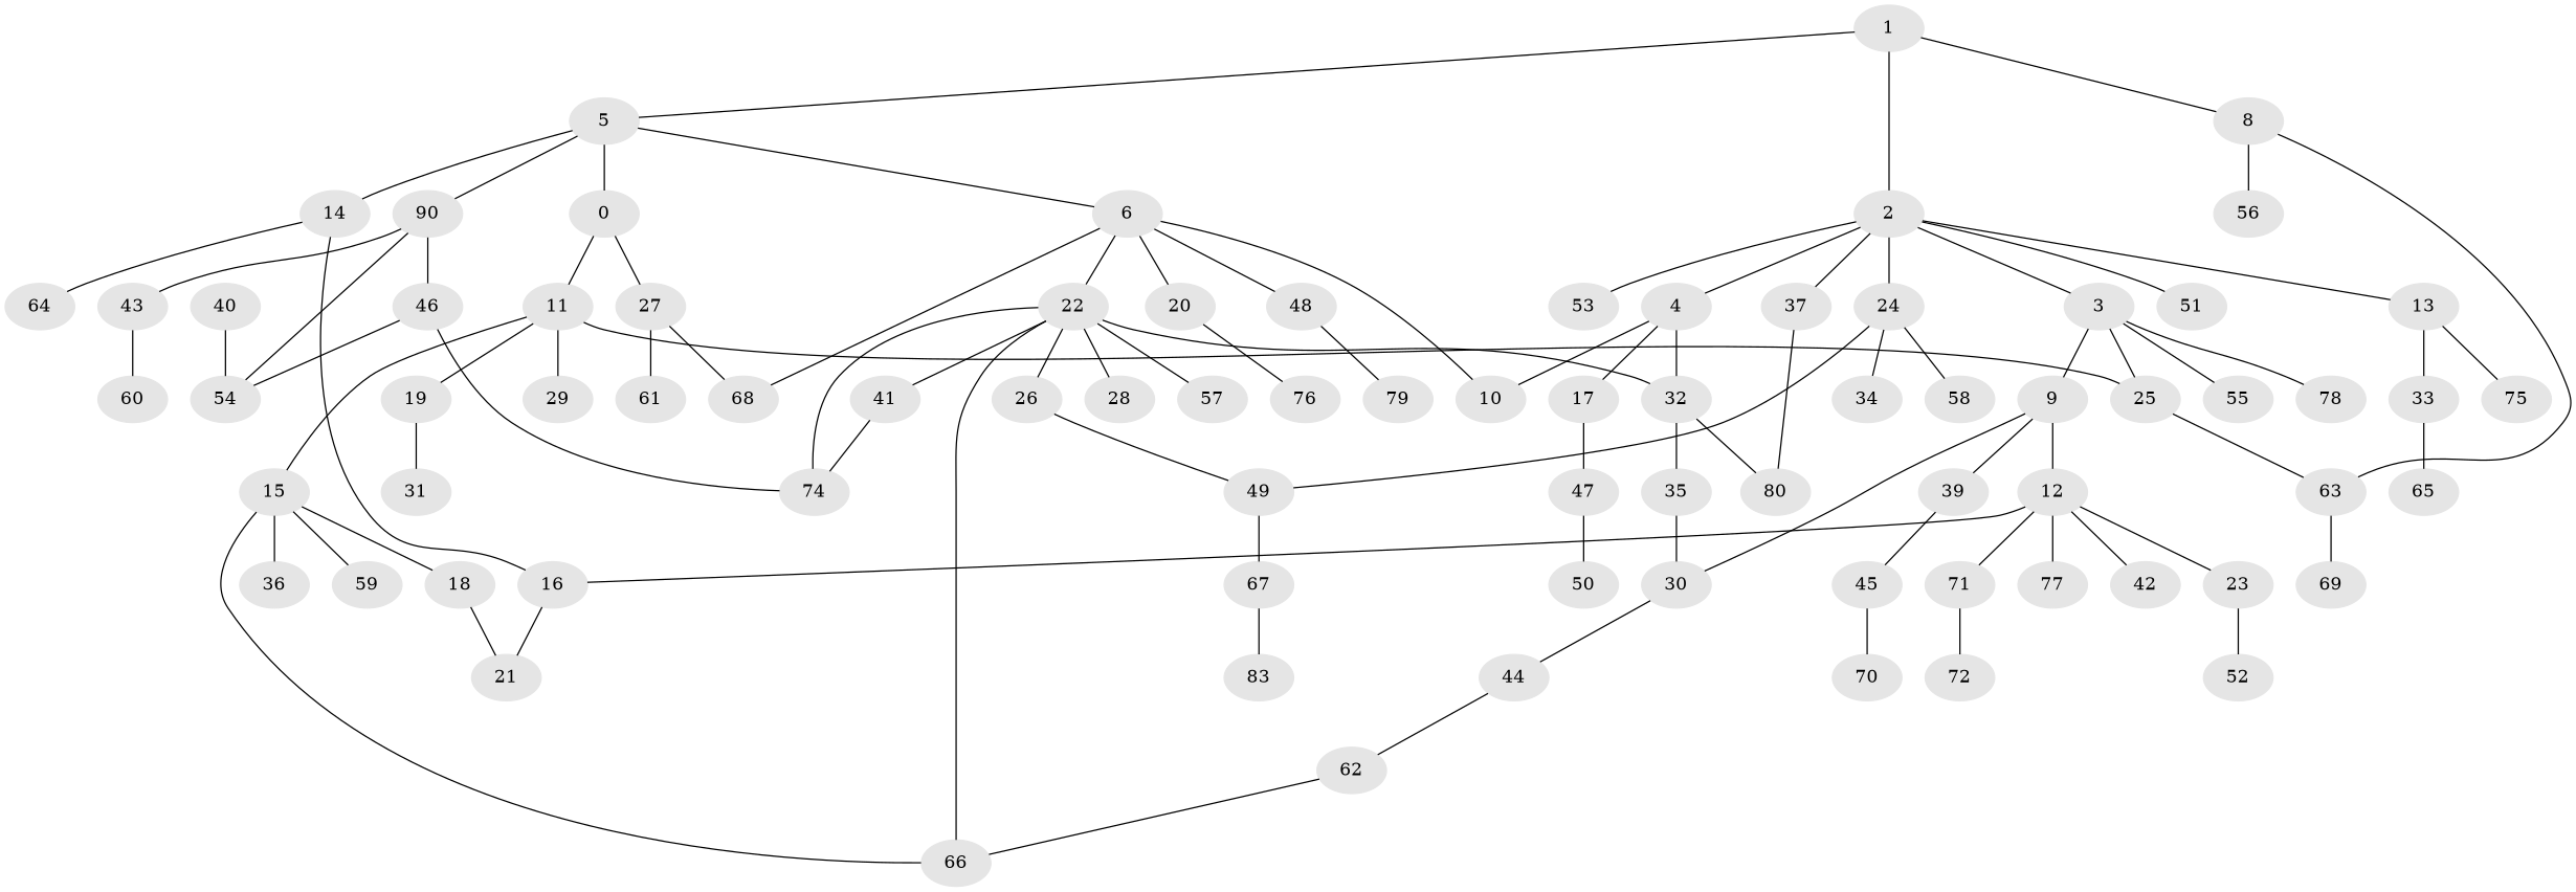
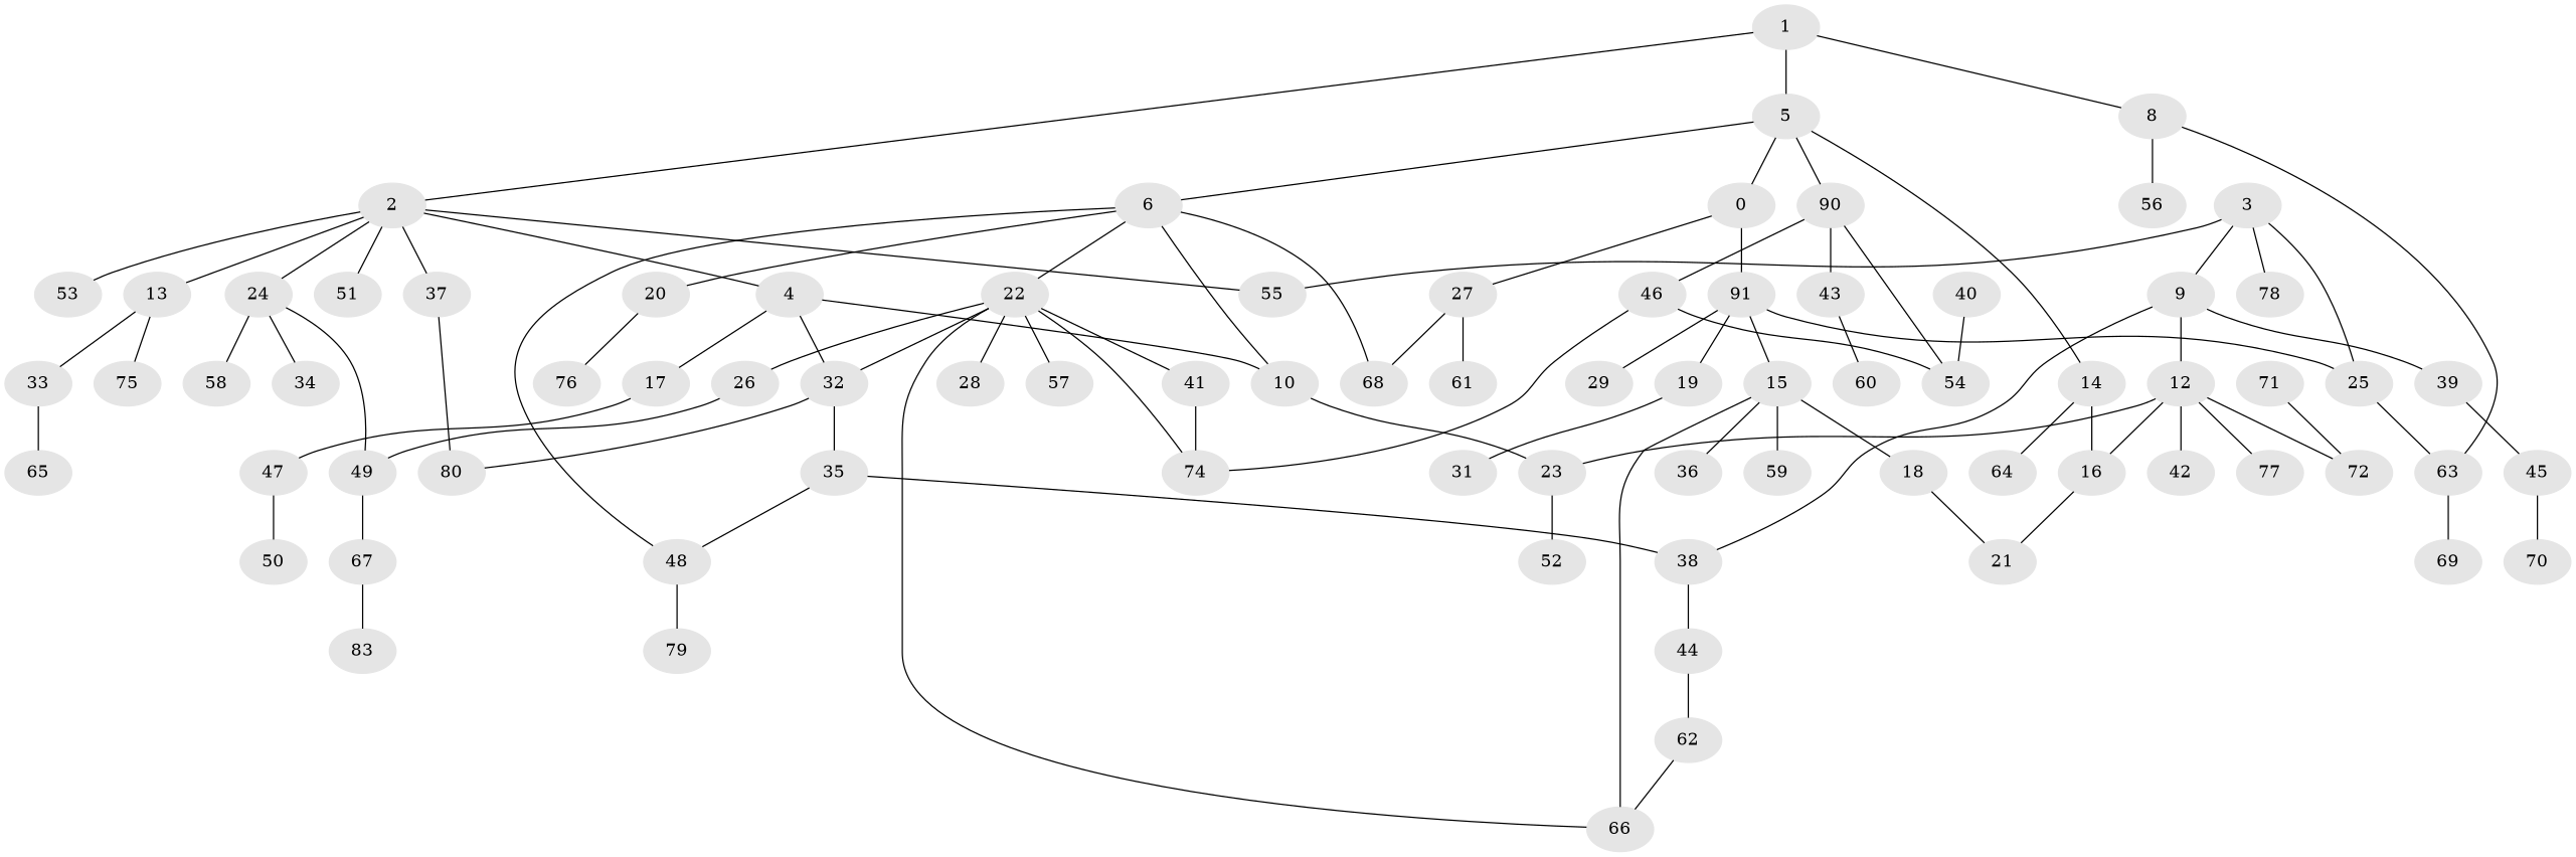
  graph {
    node [color=gray90 style=filled]
    1
    2
    5
    8
    3
    4
    13
    24
    37
    51
    53
    6
    n13 [label=0]
    14
    n15 [label=90]
    56
    63
    9
    25
    55
    78
    10
    17
    32
    33
    75
    34
    49
    58
    80
    12
-   38 [label=30]
+   38
    39
    23
    47
    35
    20
    22
    48
    68
-   11
+   11 [label=91]
    27
    16
    64
    43
    46
    54
    76
    66
    26
    28
    41
    57
    74
    79
    15
    19
    29
    61
    69
    42
    71
    77
    44
    45
    52
    18
    36
    59
    31
    21
    72
    65
    50
    40
    67
    60
    62
    70
    n80 [label=83]
    1 -- 2
    1 -- 5
    1 -- 8
-   2 -- 3
+   2 -- 55
    2 -- 4
    2 -- 13
    2 -- 24
    2 -- 37
    2 -- 51
    2 -- 53
    5 -- 6
    5 -- n13
    5 -- 14
    5 -- n15
    8 -- 56
    8 -- 63
    3 -- 9
    3 -- 25
    3 -- 55
    3 -- 78
    4 -- 10
    4 -- 17
    4 -- 32
    13 -- 33
    13 -- 75
    24 -- 34
    24 -- 49
    24 -- 58
    37 -- 80
    6 -- 10
    6 -- 20
    6 -- 22
    6 -- 48
    6 -- 68
    n13 -- 11
    n13 -- 27
    14 -- 16
    14 -- 64
    n15 -- 43
    n15 -- 46
    n15 -- 54
    63 -- 69
    9 -- 12
    9 -- 38
    9 -- 39
    25 -- 63
+   10 -- 23
    17 -- 47
    32 -- 80
    32 -- 35
    33 -- 65
    49 -- 67
    12 -- 23
    12 -- 16
    12 -- 42
-   12 -- 71
+   12 -- 72
    12 -- 77
    38 -- 44
    39 -- 45
    23 -- 52
    47 -- 50
    35 -- 38
+   35 -- 48
    20 -- 76
    22 -- 32
    22 -- 66
    22 -- 26
    22 -- 28
    22 -- 41
    22 -- 57
    22 -- 74
    48 -- 79
    11 -- 25
    11 -- 15
    11 -- 19
    11 -- 29
    27 -- 68
    27 -- 61
    16 -- 21
    43 -- 60
    46 -- 54
    46 -- 74
    26 -- 49
    41 -- 74
    15 -- 66
    15 -- 18
    15 -- 36
    15 -- 59
    19 -- 31
    71 -- 72
    44 -- 62
    45 -- 70
    18 -- 21
    40 -- 54
    67 -- n80
    62 -- 66
  }
